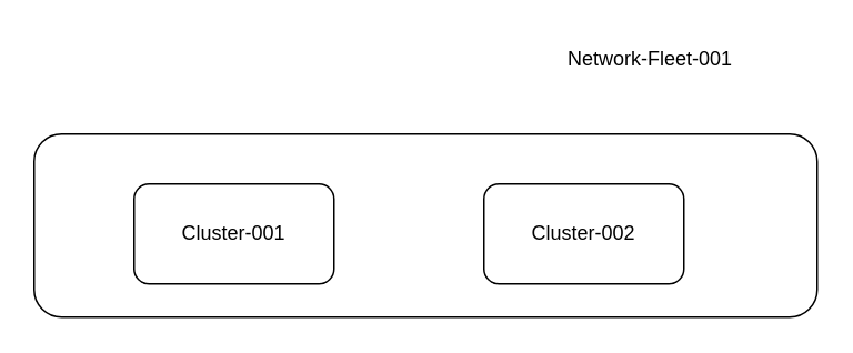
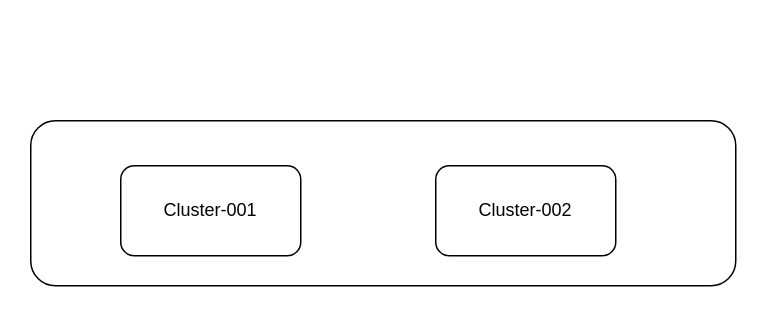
  <mxCell id="0" />
  <mxCell id="1" parent="0" />
  <mxCell id="2" value="Cluster-002" style="rounded=1;whiteSpace=wrap;html=1;" parent="1" vertex="1"><mxGeometry x="290" y="110" width="120" height="60" as="geometry" /></mxCell>
  <mxCell id="3" value="Cluster-001" style="rounded=1;whiteSpace=wrap;html=1;" parent="1" vertex="1"><mxGeometry x="80" y="110" width="120" height="60" as="geometry" /></mxCell>
  <mxCell id="4" value="" style="rounded=1;whiteSpace=wrap;html=1;fillColor=none;" parent="1" vertex="1"><mxGeometry x="20" y="80" width="470" height="110" as="geometry" /></mxCell>
- <mxCell id="5" value="Network-Fleet-001" style="text;html=1;strokeColor=none;fillColor=none;align=center;verticalAlign=middle;whiteSpace=wrap;rounded=0;" parent="1" vertex="1"><mxGeometry x="320" y="20" width="140" height="30" as="geometry" /></mxCell>
